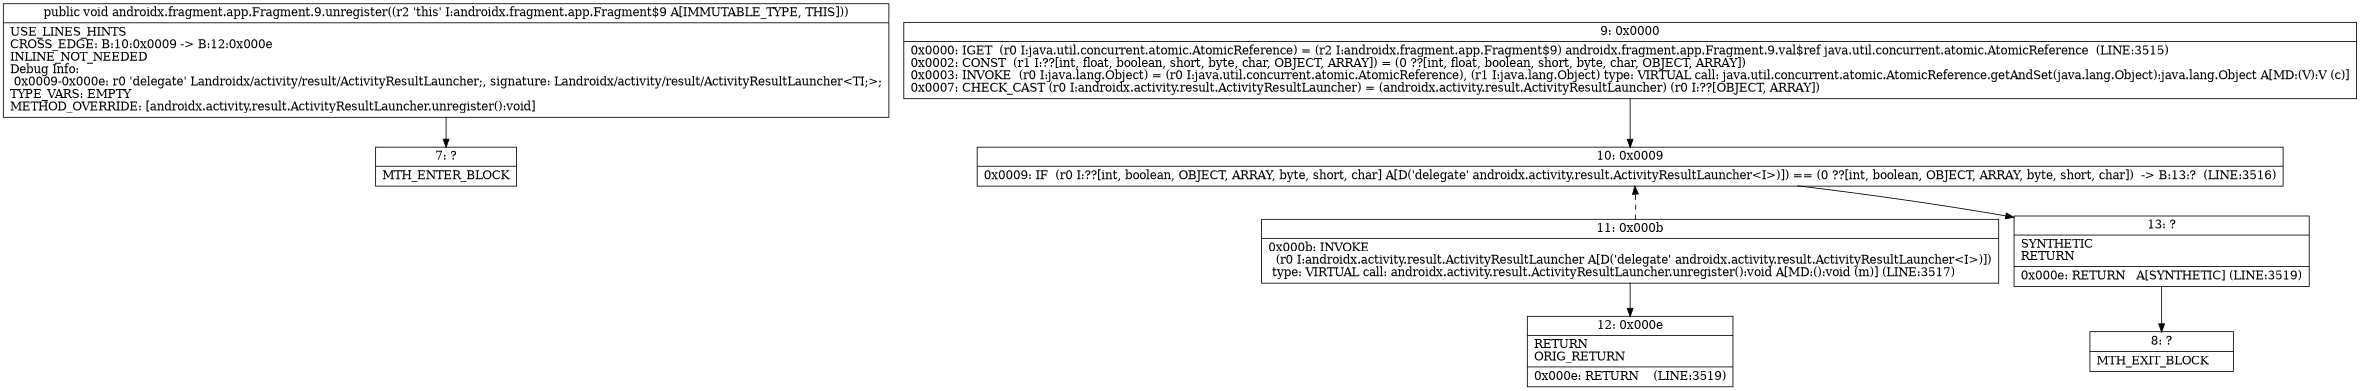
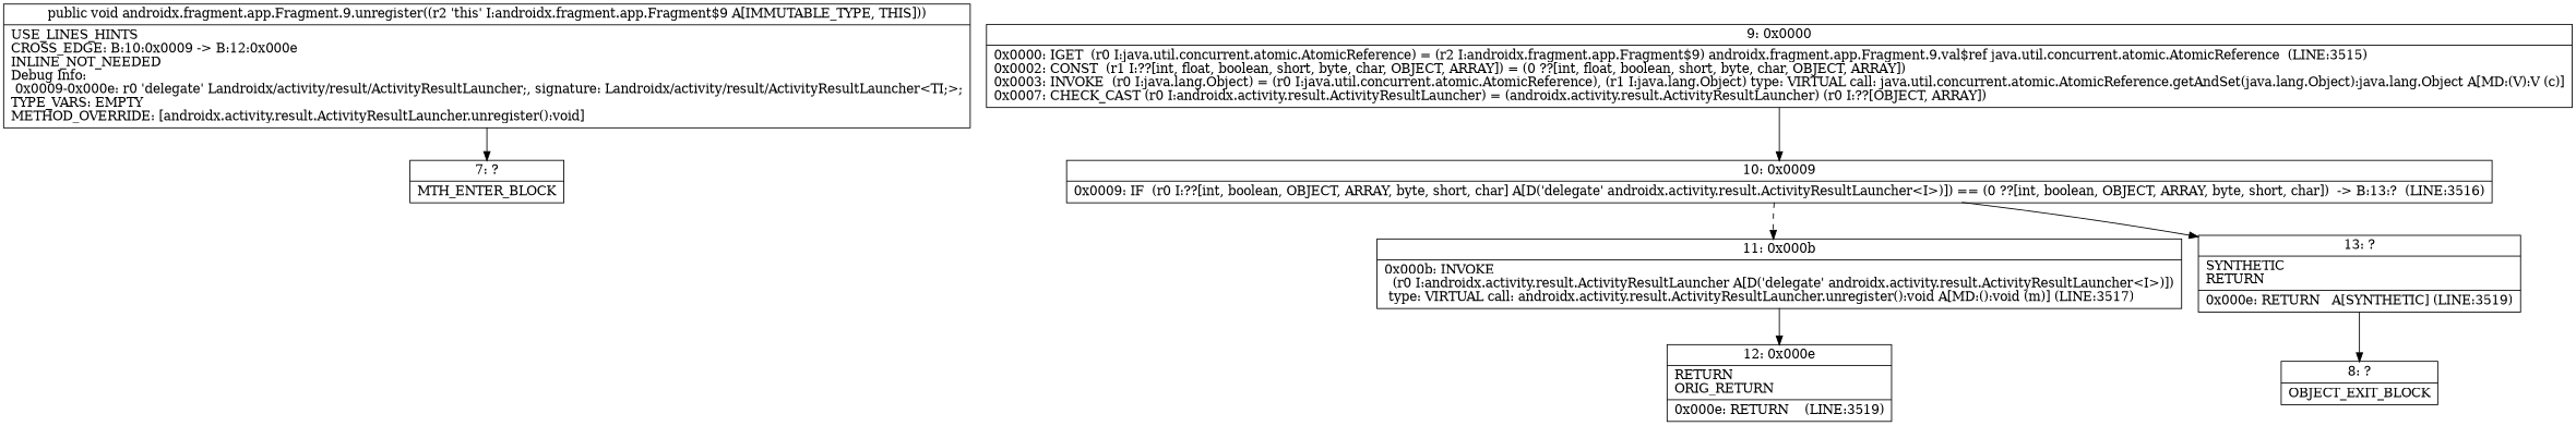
  digraph {
    node [shape=record]
    n1 [label="{7\:\ ?|MTH_ENTER_BLOCK\l}"]
    n2 [label="{9\:\ 0x0000|0x0000: IGET  (r0 I:java.util.concurrent.atomic.AtomicReference) = (r2 I:androidx.fragment.app.Fragment$9) androidx.fragment.app.Fragment.9.val$ref java.util.concurrent.atomic.AtomicReference  (LINE:3515)\l0x0002: CONST  (r1 I:??[int, float, boolean, short, byte, char, OBJECT, ARRAY]) = (0 ??[int, float, boolean, short, byte, char, OBJECT, ARRAY]) \l0x0003: INVOKE  (r0 I:java.lang.Object) = (r0 I:java.util.concurrent.atomic.AtomicReference), (r1 I:java.lang.Object) type: VIRTUAL call: java.util.concurrent.atomic.AtomicReference.getAndSet(java.lang.Object):java.lang.Object A[MD:(V):V (c)]\l0x0007: CHECK_CAST (r0 I:androidx.activity.result.ActivityResultLauncher) = (androidx.activity.result.ActivityResultLauncher) (r0 I:??[OBJECT, ARRAY]) \l}"]
    n3 [label="{10\:\ 0x0009|0x0009: IF  (r0 I:??[int, boolean, OBJECT, ARRAY, byte, short, char] A[D('delegate' androidx.activity.result.ActivityResultLauncher\<I\>)]) == (0 ??[int, boolean, OBJECT, ARRAY, byte, short, char])  \-\> B:13:?  (LINE:3516)\l}"]
    n4 [label="{11\:\ 0x000b|0x000b: INVOKE  \l  (r0 I:androidx.activity.result.ActivityResultLauncher A[D('delegate' androidx.activity.result.ActivityResultLauncher\<I\>)])\l type: VIRTUAL call: androidx.activity.result.ActivityResultLauncher.unregister():void A[MD:():void (m)] (LINE:3517)\l}"]
    n5 [label="{13\:\ ?|SYNTHETIC\lRETURN\l|0x000e: RETURN   A[SYNTHETIC] (LINE:3519)\l}"]
    n6 [label="{12\:\ 0x000e|RETURN\lORIG_RETURN\l|0x000e: RETURN    (LINE:3519)\l}"]
-   n7 [label="{8\:\ ?|MTH_EXIT_BLOCK\l}"]
+   n7 [label="{8\:\ ?|OBJECT_EXIT_BLOCK\l}"]
    n8 [label="{public void androidx.fragment.app.Fragment.9.unregister((r2 'this' I:androidx.fragment.app.Fragment$9 A[IMMUTABLE_TYPE, THIS]))  | USE_LINES_HINTS\lCROSS_EDGE: B:10:0x0009 \-\> B:12:0x000e\lINLINE_NOT_NEEDED\lDebug Info:\l  0x0009\-0x000e: r0 'delegate' Landroidx\/activity\/result\/ActivityResultLauncher;, signature: Landroidx\/activity\/result\/ActivityResultLauncher\<TI;\>;\lTYPE_VARS: EMPTY\lMETHOD_OVERRIDE: [androidx.activity.result.ActivityResultLauncher.unregister():void]\l}"]
    n2 -> n3
-   n4 -> n3 [style=dashed]
+   n3 -> n4 [style=dashed]
    n3 -> n5
    n4 -> n6
    n5 -> n7
    n8 -> n1
  }
